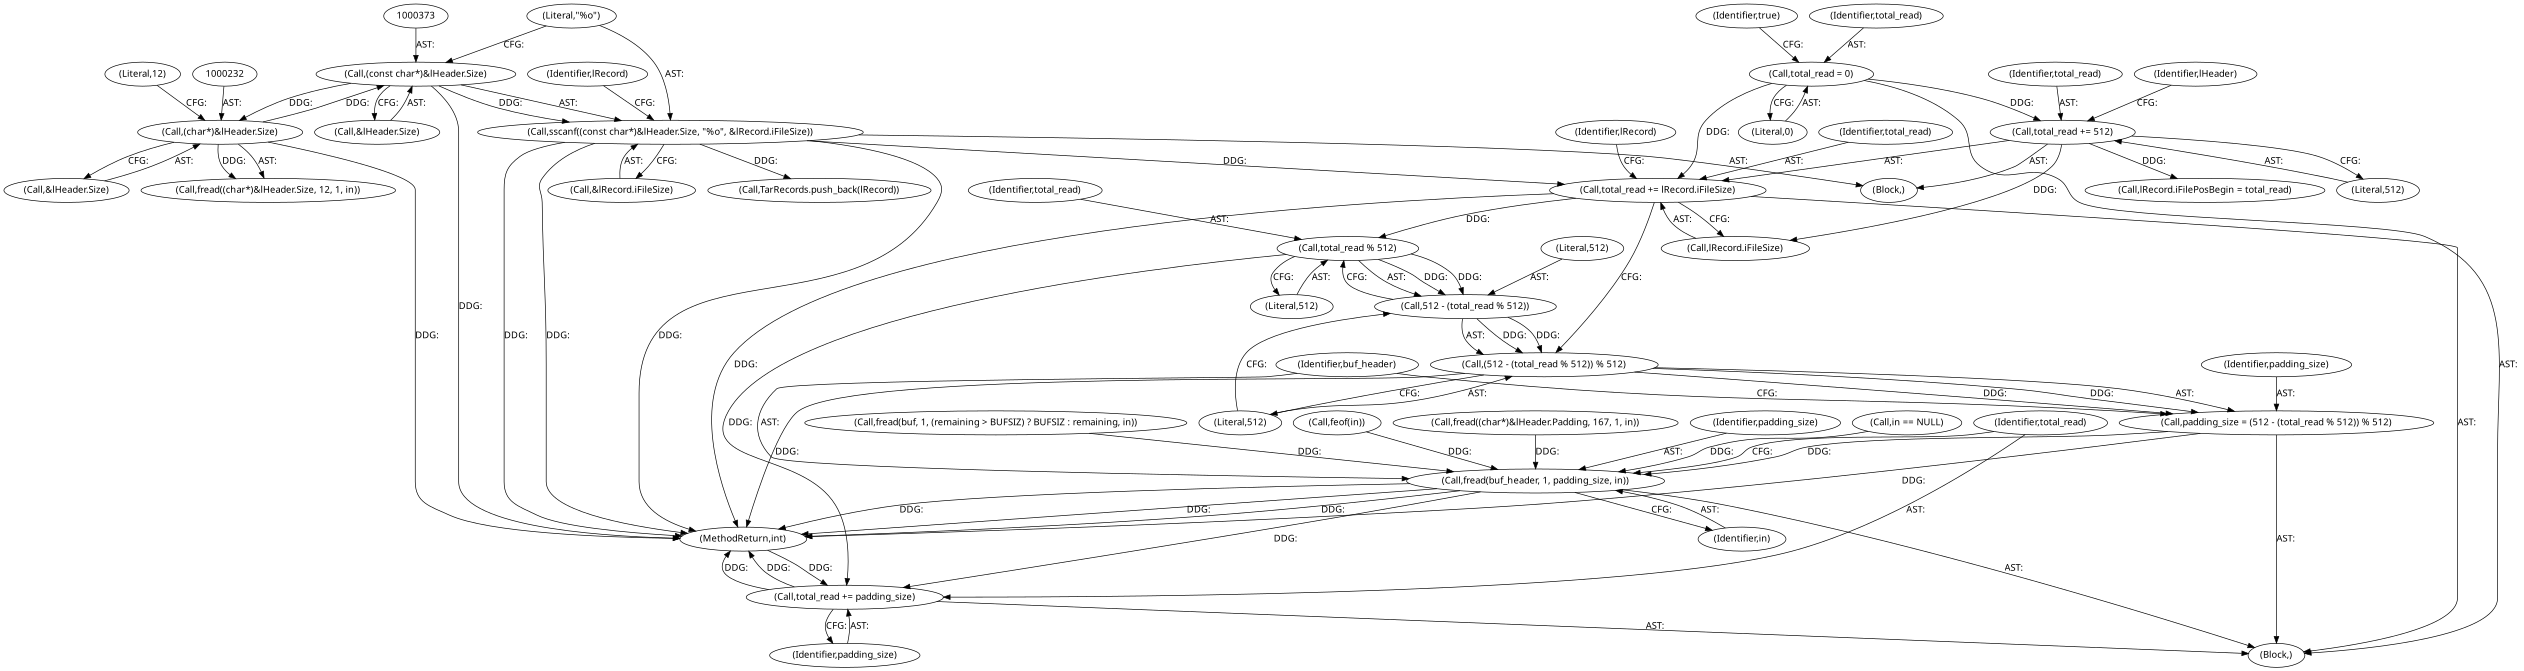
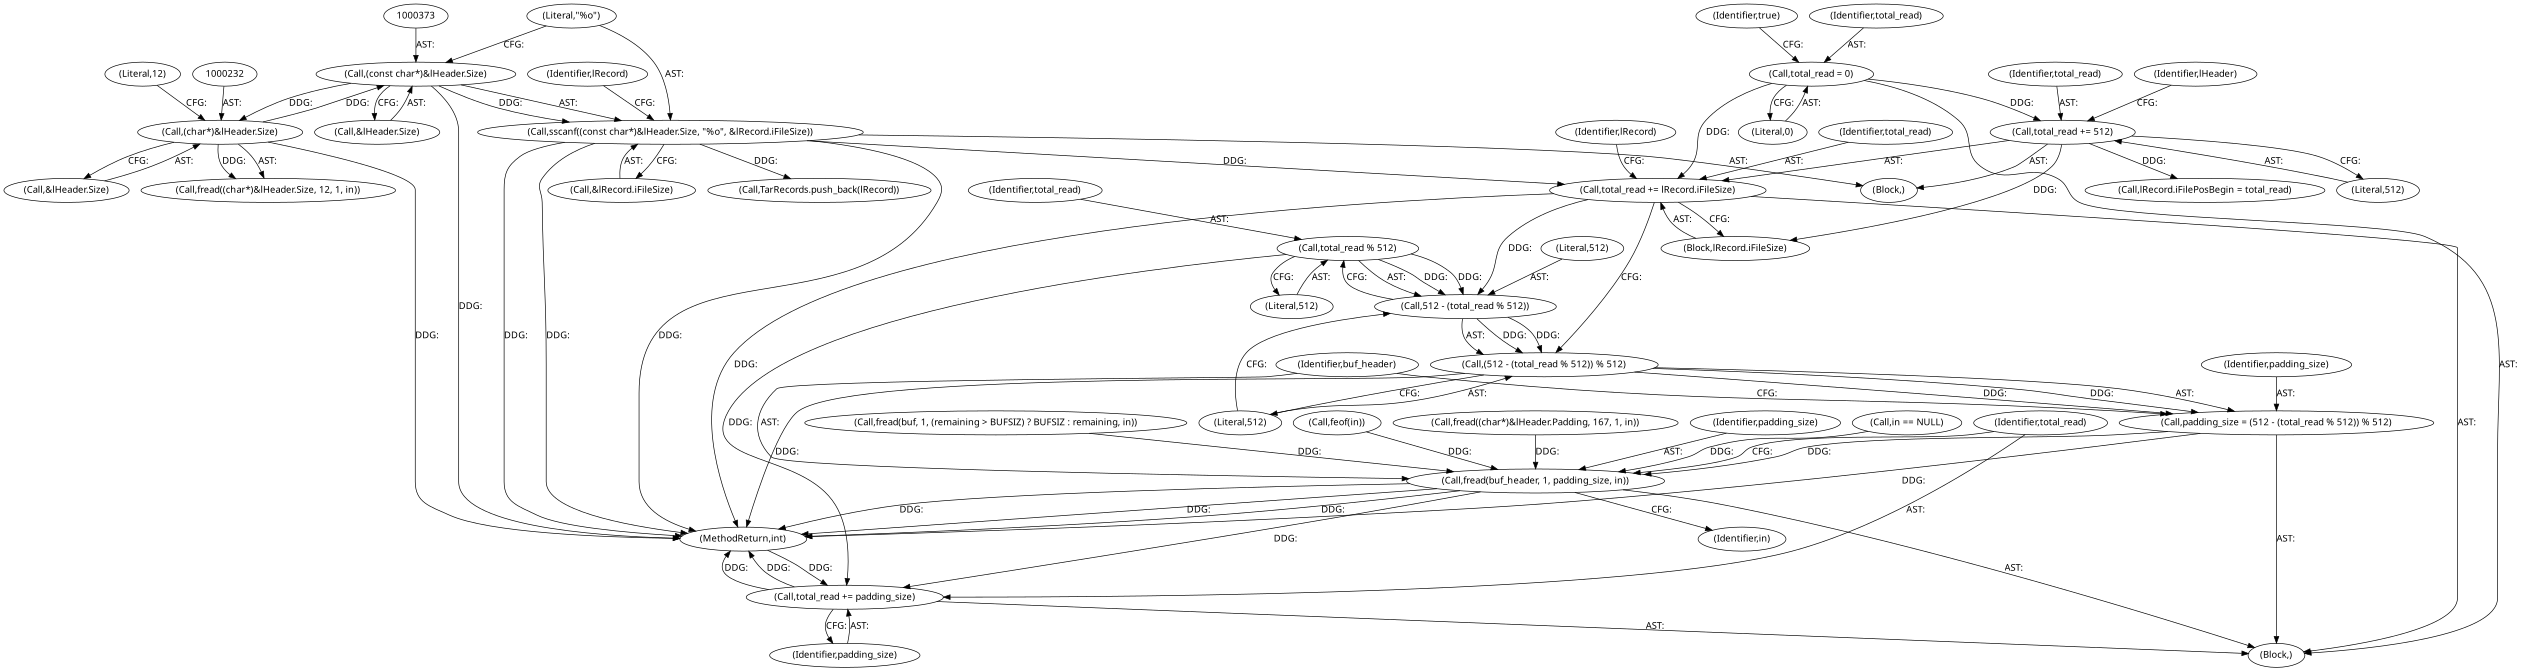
  digraph {
    fontname="Noto Sans"
    node [fontname="Noto Sans"]
    edge [fontname="Noto Sans"]
    n1 [label="(Call,total_read % 512)"]
    n2 [label="(Call,512 - (total_read % 512))"]
    n3 [label="(Call,total_read += padding_size)"]
    n4 [label="(Literal,512)"]
    n5 [label="(Call,(512 - (total_read % 512)) % 512)"]
    n6 [label="(MethodReturn,int)"]
    n7 [label="(Block,)"]
    n8 [label="(Identifier,padding_size)"]
    n9 [label="(Call,total_read += lRecord.iFileSize)"]
-   n10 [label="(Call,lRecord.iFileSize)"]
+   n10 [label="(Block,lRecord.iFileSize)"]
    n11 [label="(Call,sscanf((const char*)&lHeader.Size, \"%o\", &lRecord.iFileSize))"]
    n12 [label="(Call,&lRecord.iFileSize)"]
    n13 [label="(Block,)"]
    n14 [label="(Call,TarRecords.push_back(lRecord))"]
    n15 [label="(Call,(const char*)&lHeader.Size)"]
    n16 [label="(Call,(char*)&lHeader.Size)"]
    n17 [label="(Call,&lHeader.Size)"]
    n18 [label="(Call,fread((char*)&lHeader.Size, 12, 1, in))"]
    n19 [label="(Call,&lHeader.Size)"]
    n20 [label="(Call,total_read = 0)"]
    n21 [label="(Call,total_read += 512)"]
    n22 [label="(Literal,0)"]
    n23 [label="(Call,lRecord.iFilePosBegin = total_read)"]
    n24 [label="(Literal,512)"]
    n25 [label="(Call,padding_size = (512 - (total_read % 512)) % 512)"]
    n26 [label="(Literal,512)"]
    n27 [label="(Call,fread(buf_header, 1, padding_size, in))"]
    n28 [label="(Identifier,in)"]
    n29 [label="(Call,fread((char*)&lHeader.Padding, 167, 1, in))"]
    n30 [label="(Literal,512)"]
    n31 [label="(Identifier,padding_size)"]
    n32 [label="(Identifier,lRecord)"]
    n33 [label="(Literal,\"%o\")"]
    n34 [label="(Identifier,true)"]
    n35 [label="(Call,in == NULL)"]
    n36 [label="(Identifier,total_read)"]
    n37 [label="(Identifier,buf_header)"]
    n38 [label="(Literal,12)"]
    n39 [label="(Call,fread(buf, 1, (remaining > BUFSIZ) ? BUFSIZ : remaining, in))"]
    n40 [label="(Identifier,total_read)"]
    n41 [label="(Identifier,lHeader)"]
    n42 [label="(Identifier,total_read)"]
    n43 [label="(Identifier,padding_size)"]
    n44 [label="(Identifier,total_read)"]
    n45 [label="(Identifier,lRecord)"]
    n46 [label="(Call,feof(in))"]
    n47 [label="(Identifier,total_read)"]
    1000373
    1000232
    n1 -> n2 [label="AST: "]
    n1 -> n2 [label="DDG: "]
    n1 -> n2 [label="DDG: "]
    n1 -> n3 [label="DDG: "]
    n1 -> n4 [label="CFG: "]
    n2 -> n1 [label="CFG: "]
    n2 -> n5 [label="AST: "]
    n2 -> n5 [label="DDG: "]
    n2 -> n5 [label="DDG: "]
    n3 -> n6 [label="DDG: "]
    n3 -> n6 [label="DDG: "]
    n3 -> n7 [label="AST: "]
    n3 -> n8 [label="CFG: "]
    n4 -> n1 [label="AST: "]
    n5 -> n6 [label="DDG: "]
    n5 -> n25 [label="AST: "]
    n5 -> n25 [label="DDG: "]
    n5 -> n25 [label="DDG: "]
    n5 -> n26 [label="CFG: "]
    n6 -> n3 [label="DDG: "]
    n8 -> n3 [label="AST: "]
-   n9 -> n1 [label="DDG: "]
+   n9 -> n2 [label="DDG: "]
    n9 -> n5 [label="CFG: "]
    n9 -> n6 [label="DDG: "]
    n9 -> n7 [label="AST: "]
    n9 -> n10 [label="CFG: "]
    n10 -> n9 [label="AST: "]
    n11 -> n6 [label="DDG: "]
    n11 -> n6 [label="DDG: "]
    n11 -> n6 [label="DDG: "]
    n11 -> n9 [label="DDG: "]
    n11 -> n12 [label="CFG: "]
    n11 -> n13 [label="AST: "]
    n11 -> n14 [label="DDG: "]
    n12 -> n11 [label="AST: "]
    n15 -> n6 [label="DDG: "]
    n15 -> n11 [label="AST: "]
    n15 -> n11 [label="DDG: "]
    n15 -> n16 [label="DDG: "]
    n15 -> n17 [label="CFG: "]
    n16 -> n6 [label="DDG: "]
    n16 -> n15 [label="DDG: "]
    n16 -> n18 [label="AST: "]
    n16 -> n18 [label="DDG: "]
    n16 -> n19 [label="CFG: "]
    n17 -> n15 [label="AST: "]
    n19 -> n16 [label="AST: "]
    n20 -> n7 [label="AST: "]
    n20 -> n9 [label="DDG: "]
    n20 -> n21 [label="DDG: "]
    n20 -> n22 [label="CFG: "]
    n21 -> n9 [label="AST: "]
    n21 -> n10 [label="DDG: "]
    n21 -> n13 [label="AST: "]
    n21 -> n23 [label="DDG: "]
    n21 -> n24 [label="CFG: "]
    n22 -> n20 [label="AST: "]
    n24 -> n21 [label="AST: "]
    n25 -> n6 [label="DDG: "]
    n25 -> n7 [label="AST: "]
    n25 -> n27 [label="DDG: "]
    n26 -> n2 [label="CFG: "]
    n26 -> n5 [label="AST: "]
    n27 -> n3 [label="DDG: "]
    n27 -> n6 [label="DDG: "]
    n27 -> n6 [label="DDG: "]
    n27 -> n6 [label="DDG: "]
    n27 -> n7 [label="AST: "]
    n27 -> n28 [label="CFG: "]
-   n28 -> n27 [label="AST: "]
    n29 -> n27 [label="DDG: "]
    n30 -> n2 [label="AST: "]
    n31 -> n27 [label="AST: "]
    n32 -> n9 [label="CFG: "]
    n33 -> n11 [label="AST: "]
    n33 -> n15 [label="CFG: "]
    n34 -> n20 [label="CFG: "]
    n35 -> n27 [label="DDG: "]
    n36 -> n9 [label="AST: "]
    n37 -> n25 [label="CFG: "]
    n37 -> n27 [label="AST: "]
    n38 -> n16 [label="CFG: "]
    n39 -> n27 [label="DDG: "]
    n40 -> n3 [label="AST: "]
    n40 -> n27 [label="CFG: "]
    n41 -> n21 [label="CFG: "]
    n42 -> n1 [label="AST: "]
    n43 -> n25 [label="AST: "]
    n44 -> n21 [label="AST: "]
    n45 -> n11 [label="CFG: "]
    n46 -> n27 [label="DDG: "]
    n47 -> n20 [label="AST: "]
    1000373 -> n15 [label="AST: "]
    1000232 -> n16 [label="AST: "]
  }
